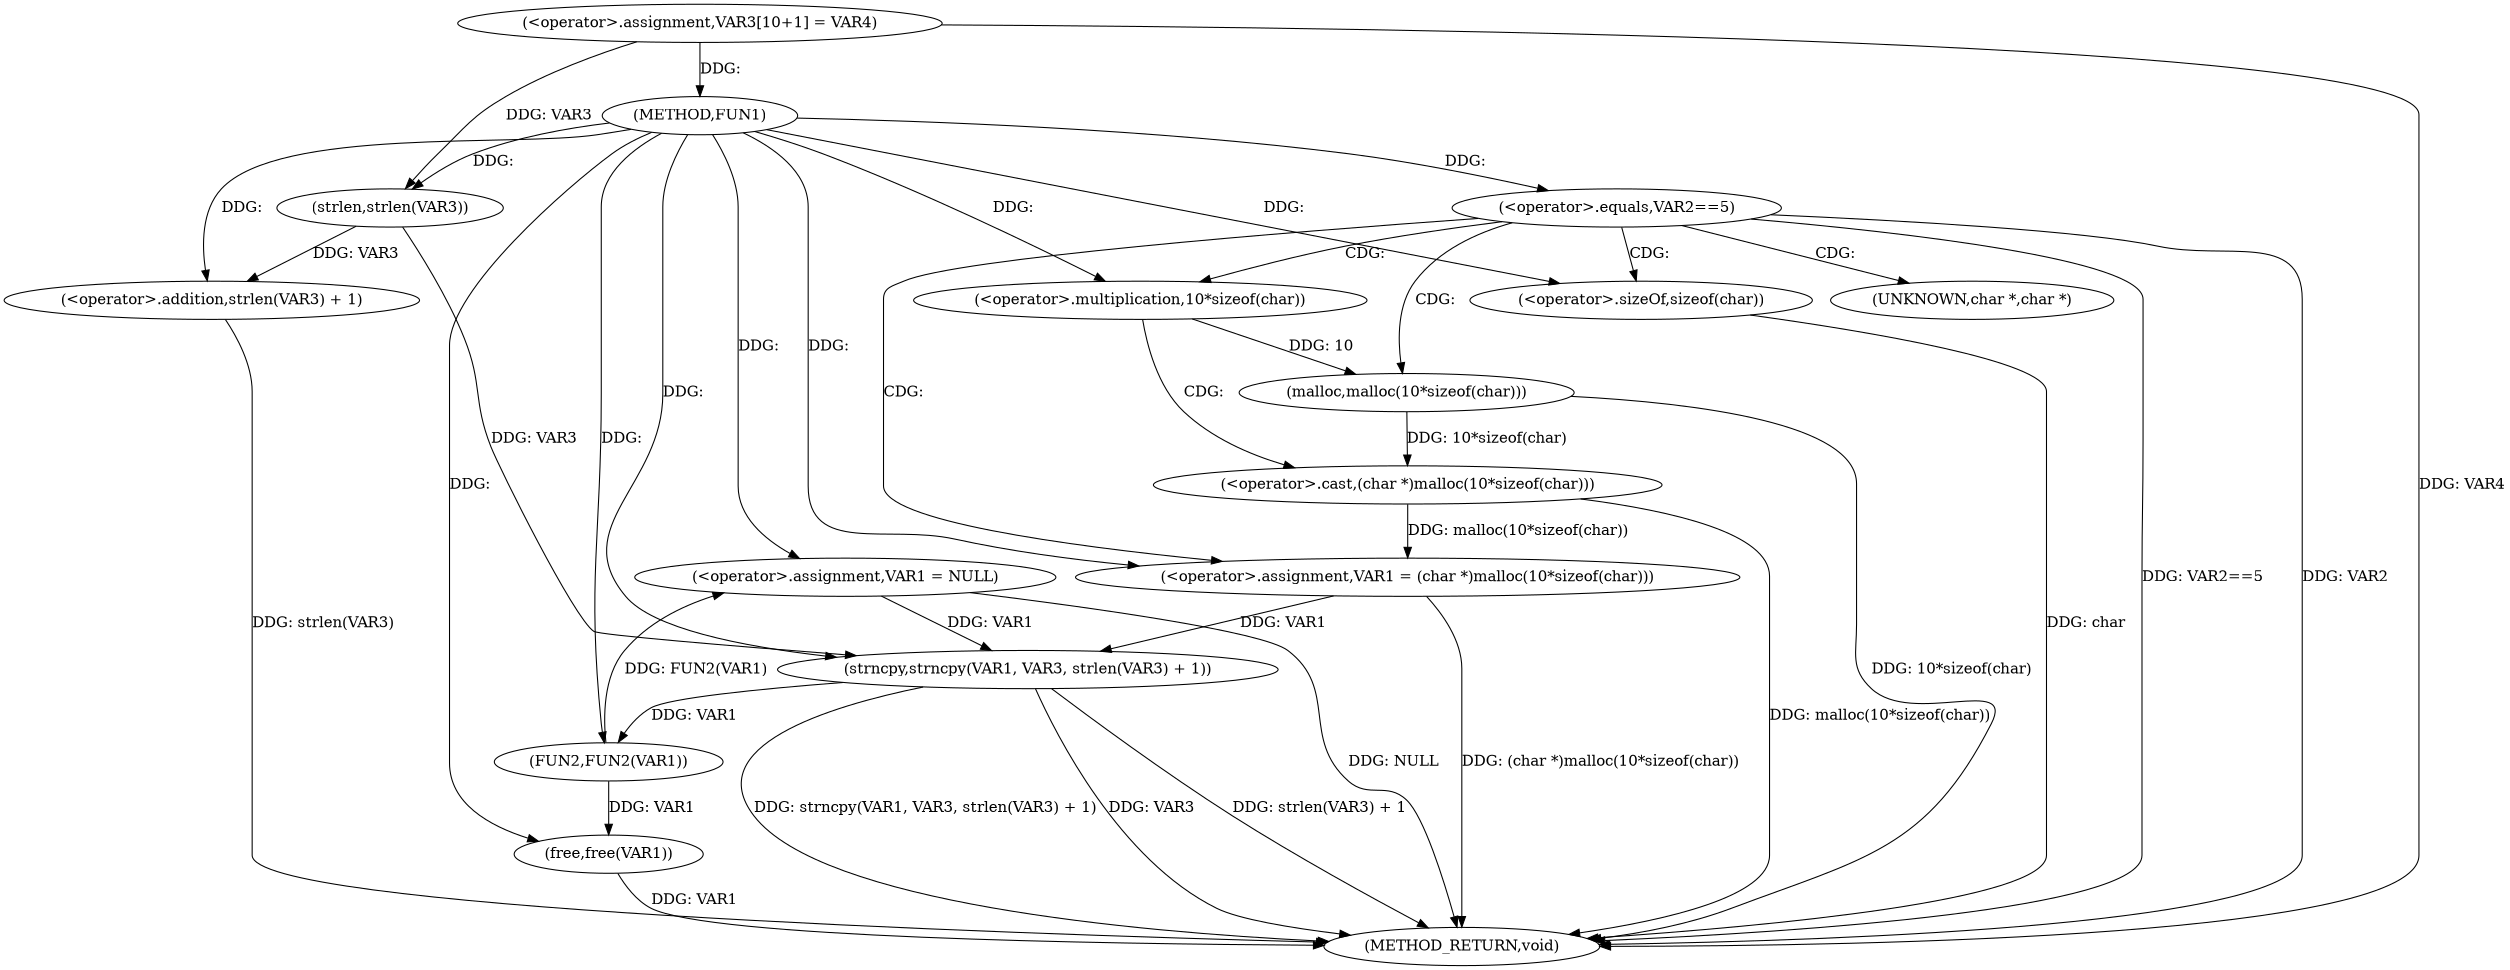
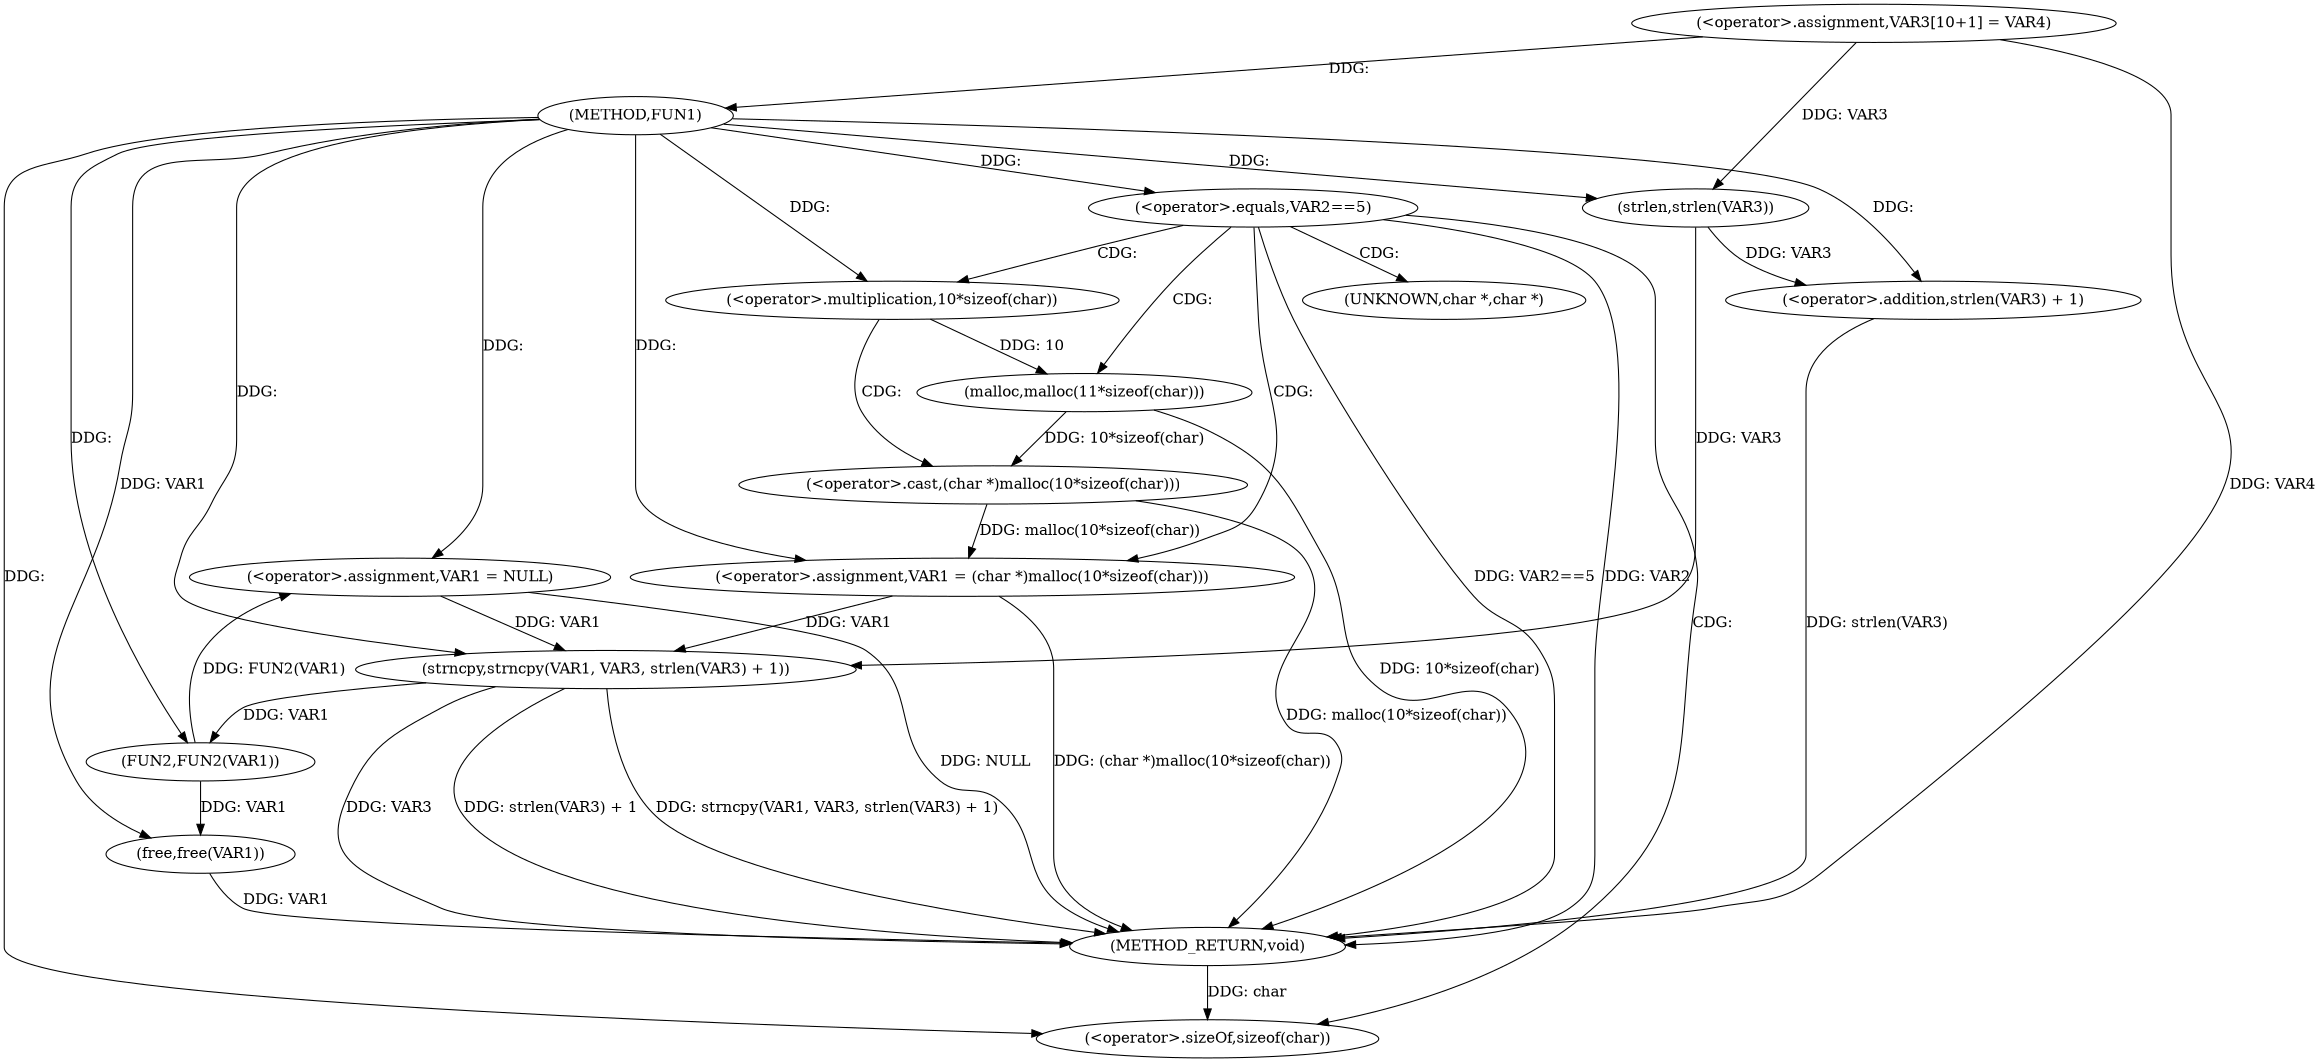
  digraph {
    n1 [label="(METHOD,FUN1)"]
    n2 [label="(<operator>.assignment,VAR1 = NULL)"]
    n3 [label="(<operator>.equals,VAR2==5)"]
    n4 [label="(<operator>.assignment,VAR1 = (char *)malloc(10*sizeof(char)))"]
    n5 [label="(<operator>.multiplication,10*sizeof(char))"]
    n6 [label="(<operator>.sizeOf,sizeof(char))"]
    n7 [label="(strncpy,strncpy(VAR1, VAR3, strlen(VAR3) + 1))"]
    n8 [label="(<operator>.addition,strlen(VAR3) + 1)"]
    n9 [label="(strlen,strlen(VAR3))"]
    n10 [label="(FUN2,FUN2(VAR1))"]
    n11 [label="(free,free(VAR1))"]
    n12 [label="(METHOD_RETURN,void)"]
-   n13 [label="(malloc,malloc(10*sizeof(char)))"]
+   n13 [label="(malloc,malloc(11*sizeof(char)))"]
    n14 [label="(UNKNOWN,char *,char *)"]
    n15 [label="(<operator>.cast,(char *)malloc(10*sizeof(char)))"]
    n16 [label="(<operator>.assignment,VAR3[10+1] = VAR4)"]
    n1 -> n2 [label="DDG: "]
    n1 -> n3 [label="DDG: "]
    n1 -> n4 [label="DDG: "]
    n1 -> n5 [label="DDG: "]
    n1 -> n6 [label="DDG: "]
    n1 -> n7 [label="DDG: "]
    n1 -> n8 [label="DDG: "]
    n1 -> n9 [label="DDG: "]
    n1 -> n10 [label="DDG: "]
-   n1 -> n11 [label="DDG: "]
+   n1 -> n11 [label="DDG: VAR1"]
    n2 -> n7 [label="DDG: VAR1"]
    n2 -> n12 [label="DDG: NULL"]
    n3 -> n4 [label="CDG: "]
    n3 -> n5 [label="CDG: "]
    n3 -> n6 [label="CDG: "]
    n3 -> n12 [label="DDG: VAR2"]
    n3 -> n12 [label="DDG: VAR2==5"]
    n3 -> n13 [label="CDG: "]
    n3 -> n14 [label="CDG: "]
    n4 -> n7 [label="DDG: VAR1"]
    n4 -> n12 [label="DDG: (char *)malloc(10*sizeof(char))"]
    n5 -> n13 [label="DDG: 10"]
    n5 -> n15 [label="CDG: "]
-   n6 -> n12 [label="DDG: char"]
+   n12 -> n6 [label="DDG: char"]
    n7 -> n10 [label="DDG: VAR1"]
    n7 -> n12 [label="DDG: strncpy(VAR1, VAR3, strlen(VAR3) + 1)"]
    n7 -> n12 [label="DDG: VAR3"]
    n7 -> n12 [label="DDG: strlen(VAR3) + 1"]
    n8 -> n12 [label="DDG: strlen(VAR3)"]
    n9 -> n7 [label="DDG: VAR3"]
    n9 -> n8 [label="DDG: VAR3"]
    n10 -> n2 [label="DDG: FUN2(VAR1)"]
    n10 -> n11 [label="DDG: VAR1"]
    n11 -> n12 [label="DDG: VAR1"]
    n13 -> n12 [label="DDG: 10*sizeof(char)"]
    n13 -> n15 [label="DDG: 10*sizeof(char)"]
    n15 -> n4 [label="DDG: malloc(10*sizeof(char))"]
    n15 -> n12 [label="DDG: malloc(10*sizeof(char))"]
    n16 -> n1 [label="DDG: "]
    n16 -> n9 [label="DDG: VAR3"]
    n16 -> n12 [label="DDG: VAR4"]
  }
